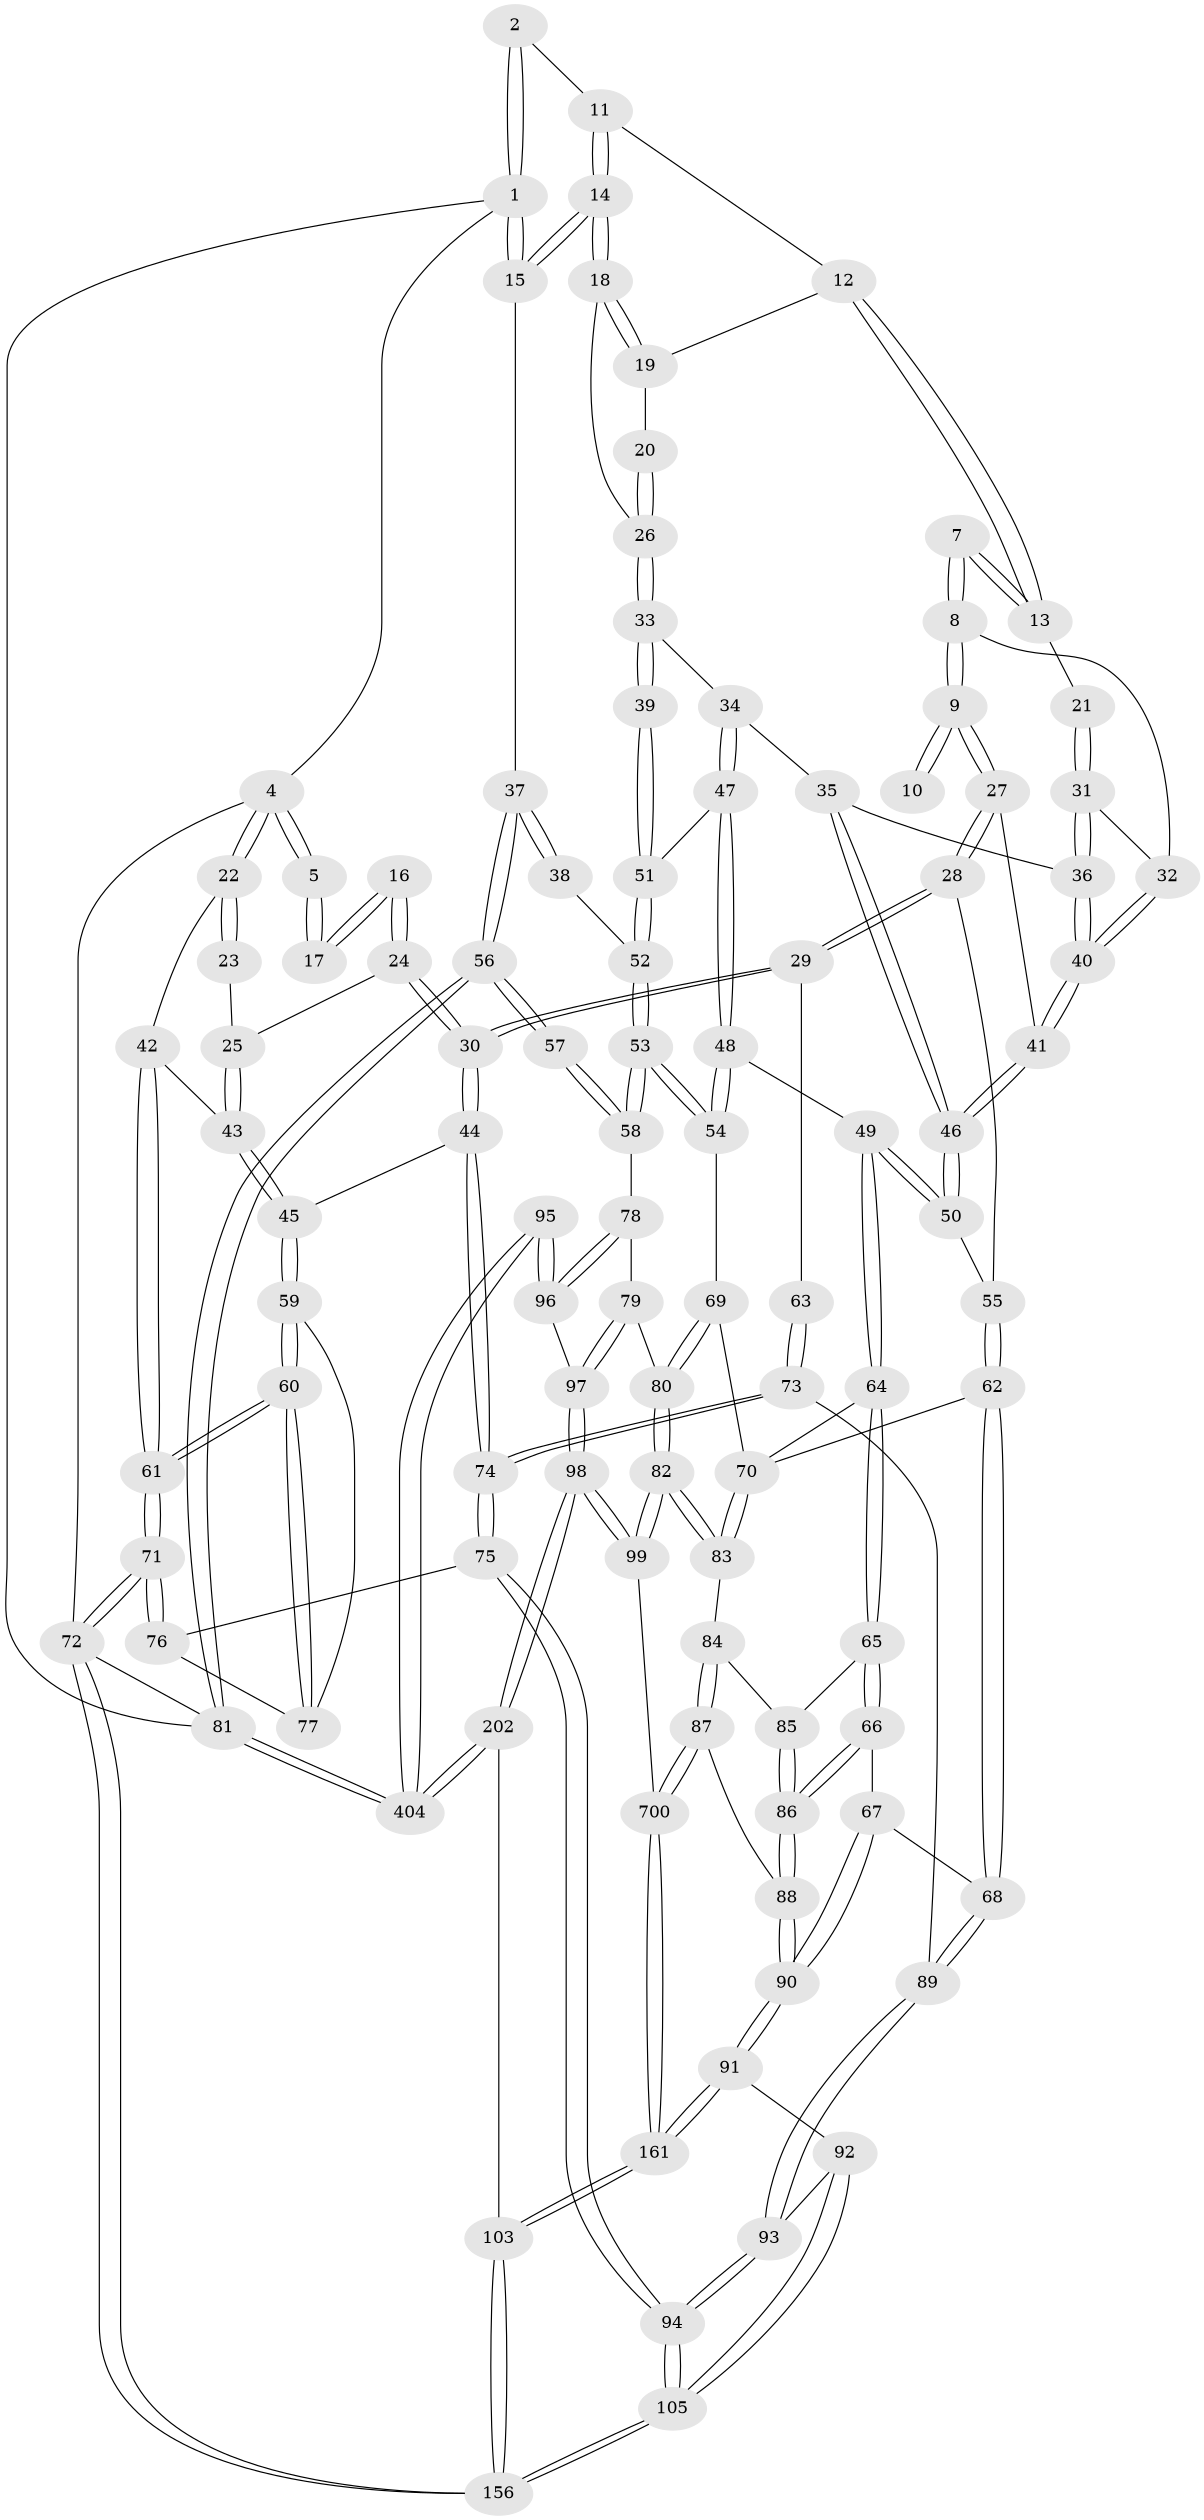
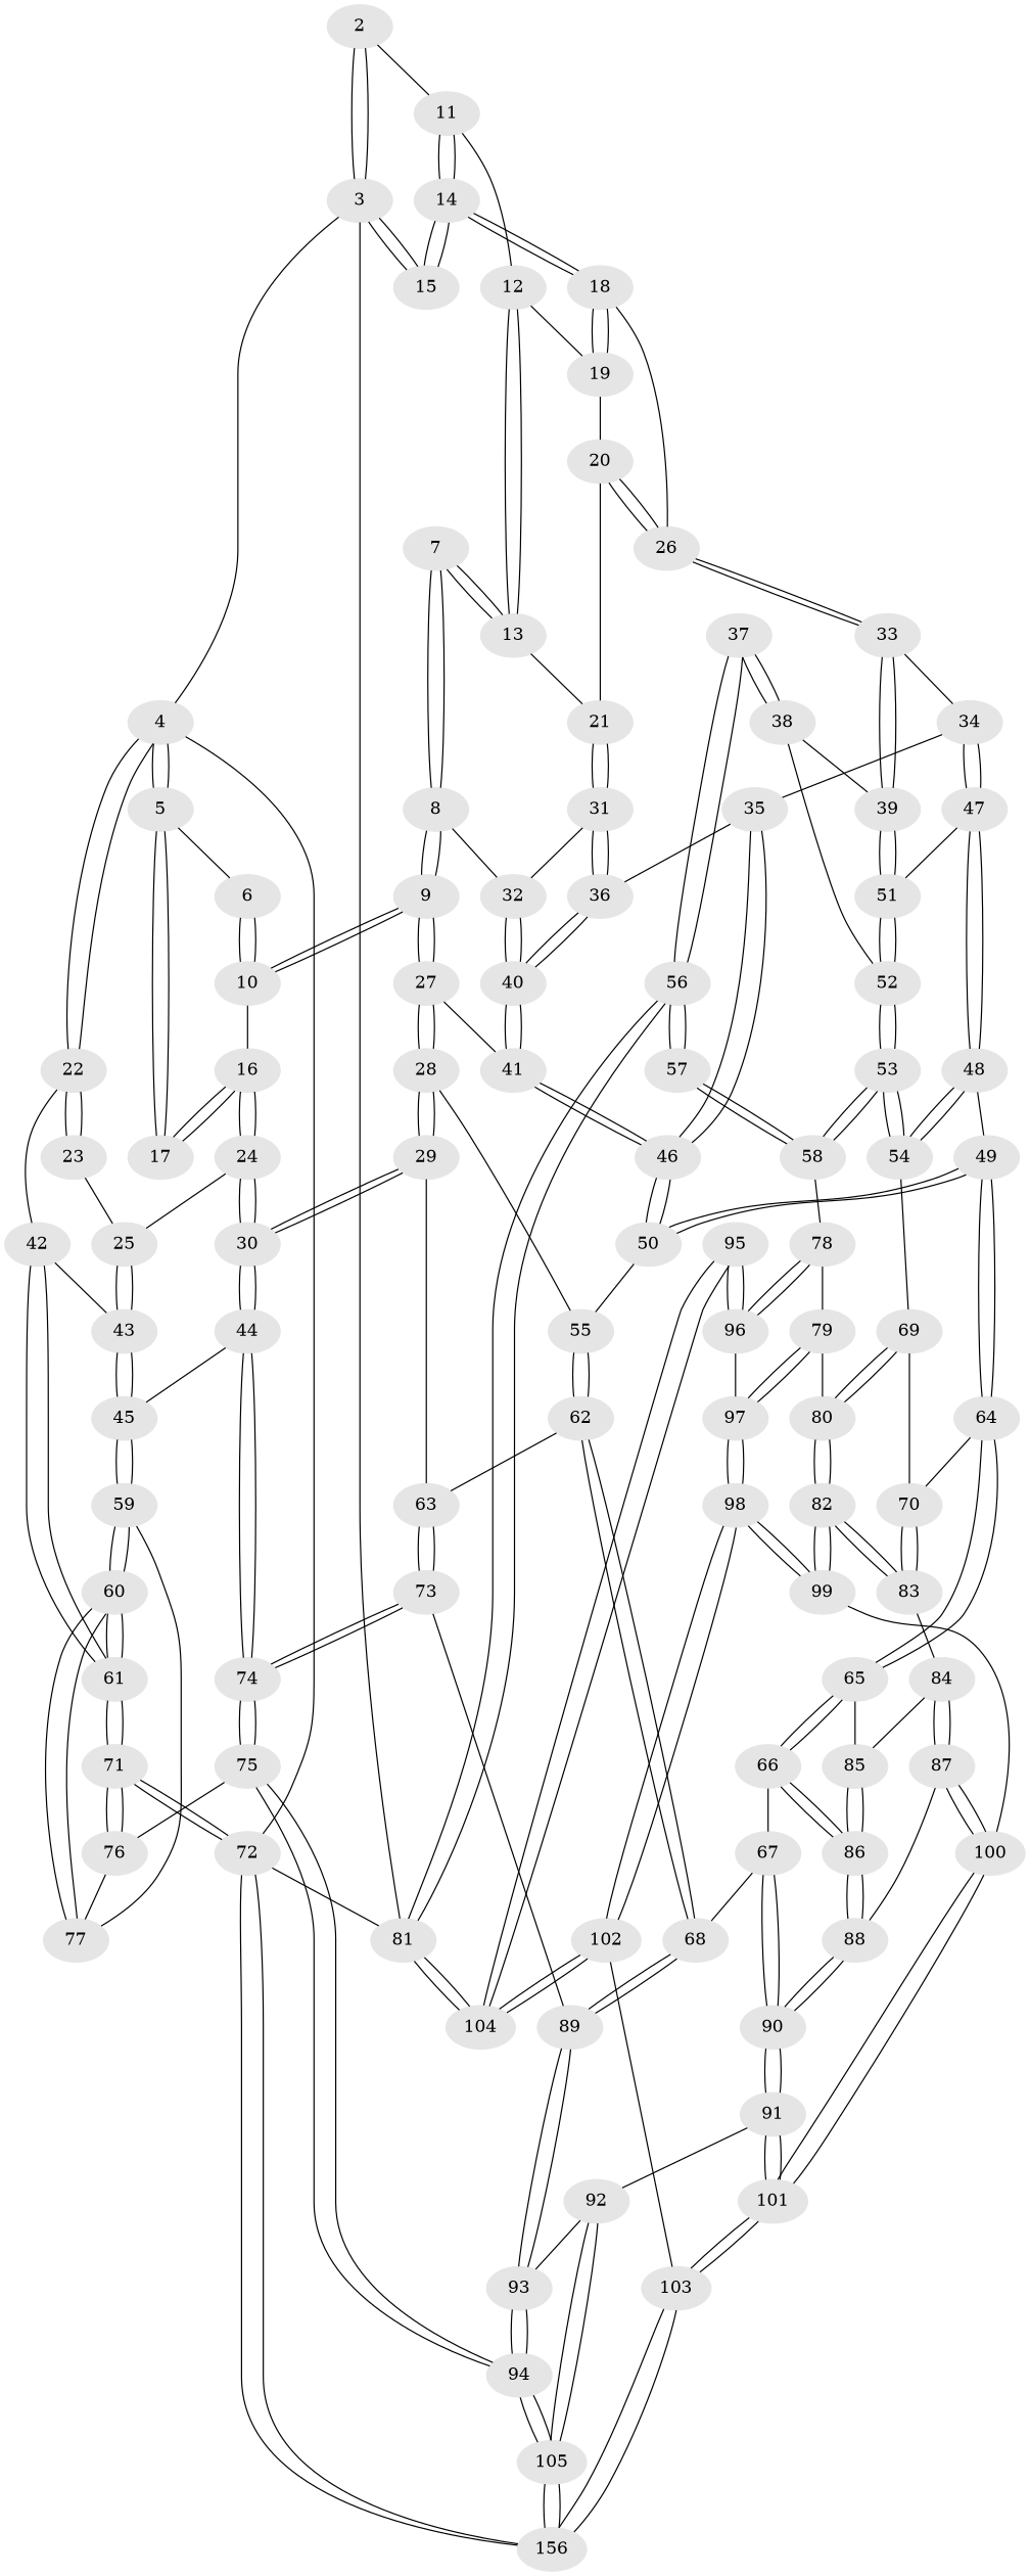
  graph {
    node [color=gray90 style=filled]
    2
-   3 [label=1]
+   3
    11
    7
    8
    13
    4
    15
    81
    12
    14
    5
    22
    72
    37
-   104 [label=404]
+   104
+   6
    17
    23
    42
    n21 [label=156]
    10
    16
    9
    32
    21
    27
    40
    28
    41
    24
    19
    18
    20
    31
    26
    38
    56
    25
    30
    33
    36
    43
    61
    44
    45
    34
    39
    29
    55
    46
    63
    62
    73
    74
    35
    47
    51
    48
    50
    52
    57
    53
    71
    59
    75
    60
    77
    49
    54
    64
    69
    65
    70
    58
    78
    80
    68
    95
    96
    79
    76
    89
    66
    85
    83
    67
    86
    90
    88
    91
    93
    82
    84
    94
    105
    97
    98
    99
-   100 [label=700]
+   100
    87
-   101 [label=161]
+   101
    92
    103
-   102 [label=202]
+   102
    2 -- 3
    2 -- 3
    2 -- 11
    3 -- 4
    3 -- 15
    3 -- 15
    3 -- 81
    11 -- 12
    11 -- 14
    11 -- 14
    7 -- 8
    7 -- 8
    7 -- 13
    7 -- 13
    8 -- 9
    8 -- 9
    8 -- 32
    13 -- 21
    4 -- 5
    4 -- 5
    4 -- 22
    4 -- 22
    4 -- 72
-   15 -- 37
    81 -- 104
    81 -- 104
    12 -- 13
    12 -- 13
    12 -- 19
    14 -- 15
    14 -- 15
    14 -- 18
    14 -- 18
+   5 -- 6
    5 -- 17
    5 -- 17
    22 -- 23
    22 -- 23
    22 -- 42
    72 -- 81
    72 -- n21
    72 -- n21
    37 -- 38
    37 -- 38
    37 -- 56
    37 -- 56
+   6 -- 10
+   6 -- 10
    23 -- 25
    42 -- 43
    42 -- 61
    42 -- 61
+   10 -- 16
    16 -- 17
    16 -- 17
    16 -- 24
    16 -- 24
    9 -- 10
    9 -- 10
    9 -- 27
    9 -- 27
    32 -- 40
    32 -- 40
    21 -- 31
    21 -- 31
    27 -- 28
    27 -- 28
    27 -- 41
    40 -- 41
    40 -- 41
    28 -- 29
    28 -- 29
    28 -- 55
    41 -- 46
    41 -- 46
    24 -- 25
    24 -- 30
    24 -- 30
    19 -- 20
    18 -- 19
    18 -- 19
    18 -- 26
+   20 -- 21
    20 -- 26
    20 -- 26
    31 -- 32
    31 -- 36
    31 -- 36
    26 -- 33
    26 -- 33
+   38 -- 39
    38 -- 52
    56 -- 81
    56 -- 81
    56 -- 57
    56 -- 57
    25 -- 43
    25 -- 43
    30 -- 44
    30 -- 44
    33 -- 34
    33 -- 39
    33 -- 39
    36 -- 40
    36 -- 40
    43 -- 45
    43 -- 45
    61 -- 71
    61 -- 71
    44 -- 45
    44 -- 74
    44 -- 74
    45 -- 59
    45 -- 59
    34 -- 35
    34 -- 47
    34 -- 47
    39 -- 51
    39 -- 51
    29 -- 30
    29 -- 30
    29 -- 63
    55 -- 62
    55 -- 62
    46 -- 50
    46 -- 50
    63 -- 73
    63 -- 73
-   62 -- 70
+   62 -- 63
    62 -- 68
    62 -- 68
    73 -- 74
    73 -- 74
    73 -- 89
    74 -- 75
    74 -- 75
    35 -- 36
    35 -- 46
    35 -- 46
    47 -- 51
    47 -- 48
    47 -- 48
    51 -- 52
    51 -- 52
    48 -- 49
    48 -- 54
    48 -- 54
    50 -- 55
    52 -- 53
    52 -- 53
    57 -- 58
    57 -- 58
    53 -- 54
    53 -- 54
    53 -- 58
    53 -- 58
    71 -- 72
    71 -- 72
    71 -- 76
    71 -- 76
    59 -- 60
    59 -- 60
    59 -- 77
    75 -- 76
    75 -- 94
    75 -- 94
    60 -- 61
    60 -- 61
    60 -- 77
    60 -- 77
    49 -- 50
    49 -- 50
    49 -- 64
    49 -- 64
    54 -- 69
    64 -- 65
    64 -- 65
    64 -- 70
    69 -- 70
    69 -- 80
    69 -- 80
    65 -- 66
    65 -- 66
    65 -- 85
    70 -- 83
    70 -- 83
    58 -- 78
    78 -- 96
    78 -- 96
    78 -- 79
    80 -- 82
    80 -- 82
    68 -- 89
    68 -- 89
    95 -- 104
    95 -- 104
    95 -- 96
    95 -- 96
    96 -- 97
    79 -- 80
    79 -- 97
    79 -- 97
    76 -- 77
    89 -- 93
    89 -- 93
    66 -- 67
    66 -- 86
    66 -- 86
    85 -- 86
    85 -- 86
    83 -- 84
    67 -- 68
    67 -- 90
    67 -- 90
    86 -- 88
    86 -- 88
    90 -- 91
    90 -- 91
    88 -- 90
    88 -- 90
    91 -- 101
    91 -- 101
    91 -- 92
    93 -- 94
    93 -- 94
    82 -- 83
    82 -- 83
    82 -- 99
    82 -- 99
    84 -- 85
    84 -- 87
    84 -- 87
    94 -- 105
    94 -- 105
    105 -- n21
    105 -- n21
    97 -- 98
    97 -- 98
    98 -- 99
    98 -- 99
    98 -- 102
    98 -- 102
    99 -- 100
    100 -- 101
    100 -- 101
    87 -- 88
    87 -- 100
    87 -- 100
    101 -- 103
    101 -- 103
    92 -- 93
    92 -- 105
    92 -- 105
    103 -- n21
    103 -- n21
    102 -- 104
    102 -- 104
    102 -- 103
  }
